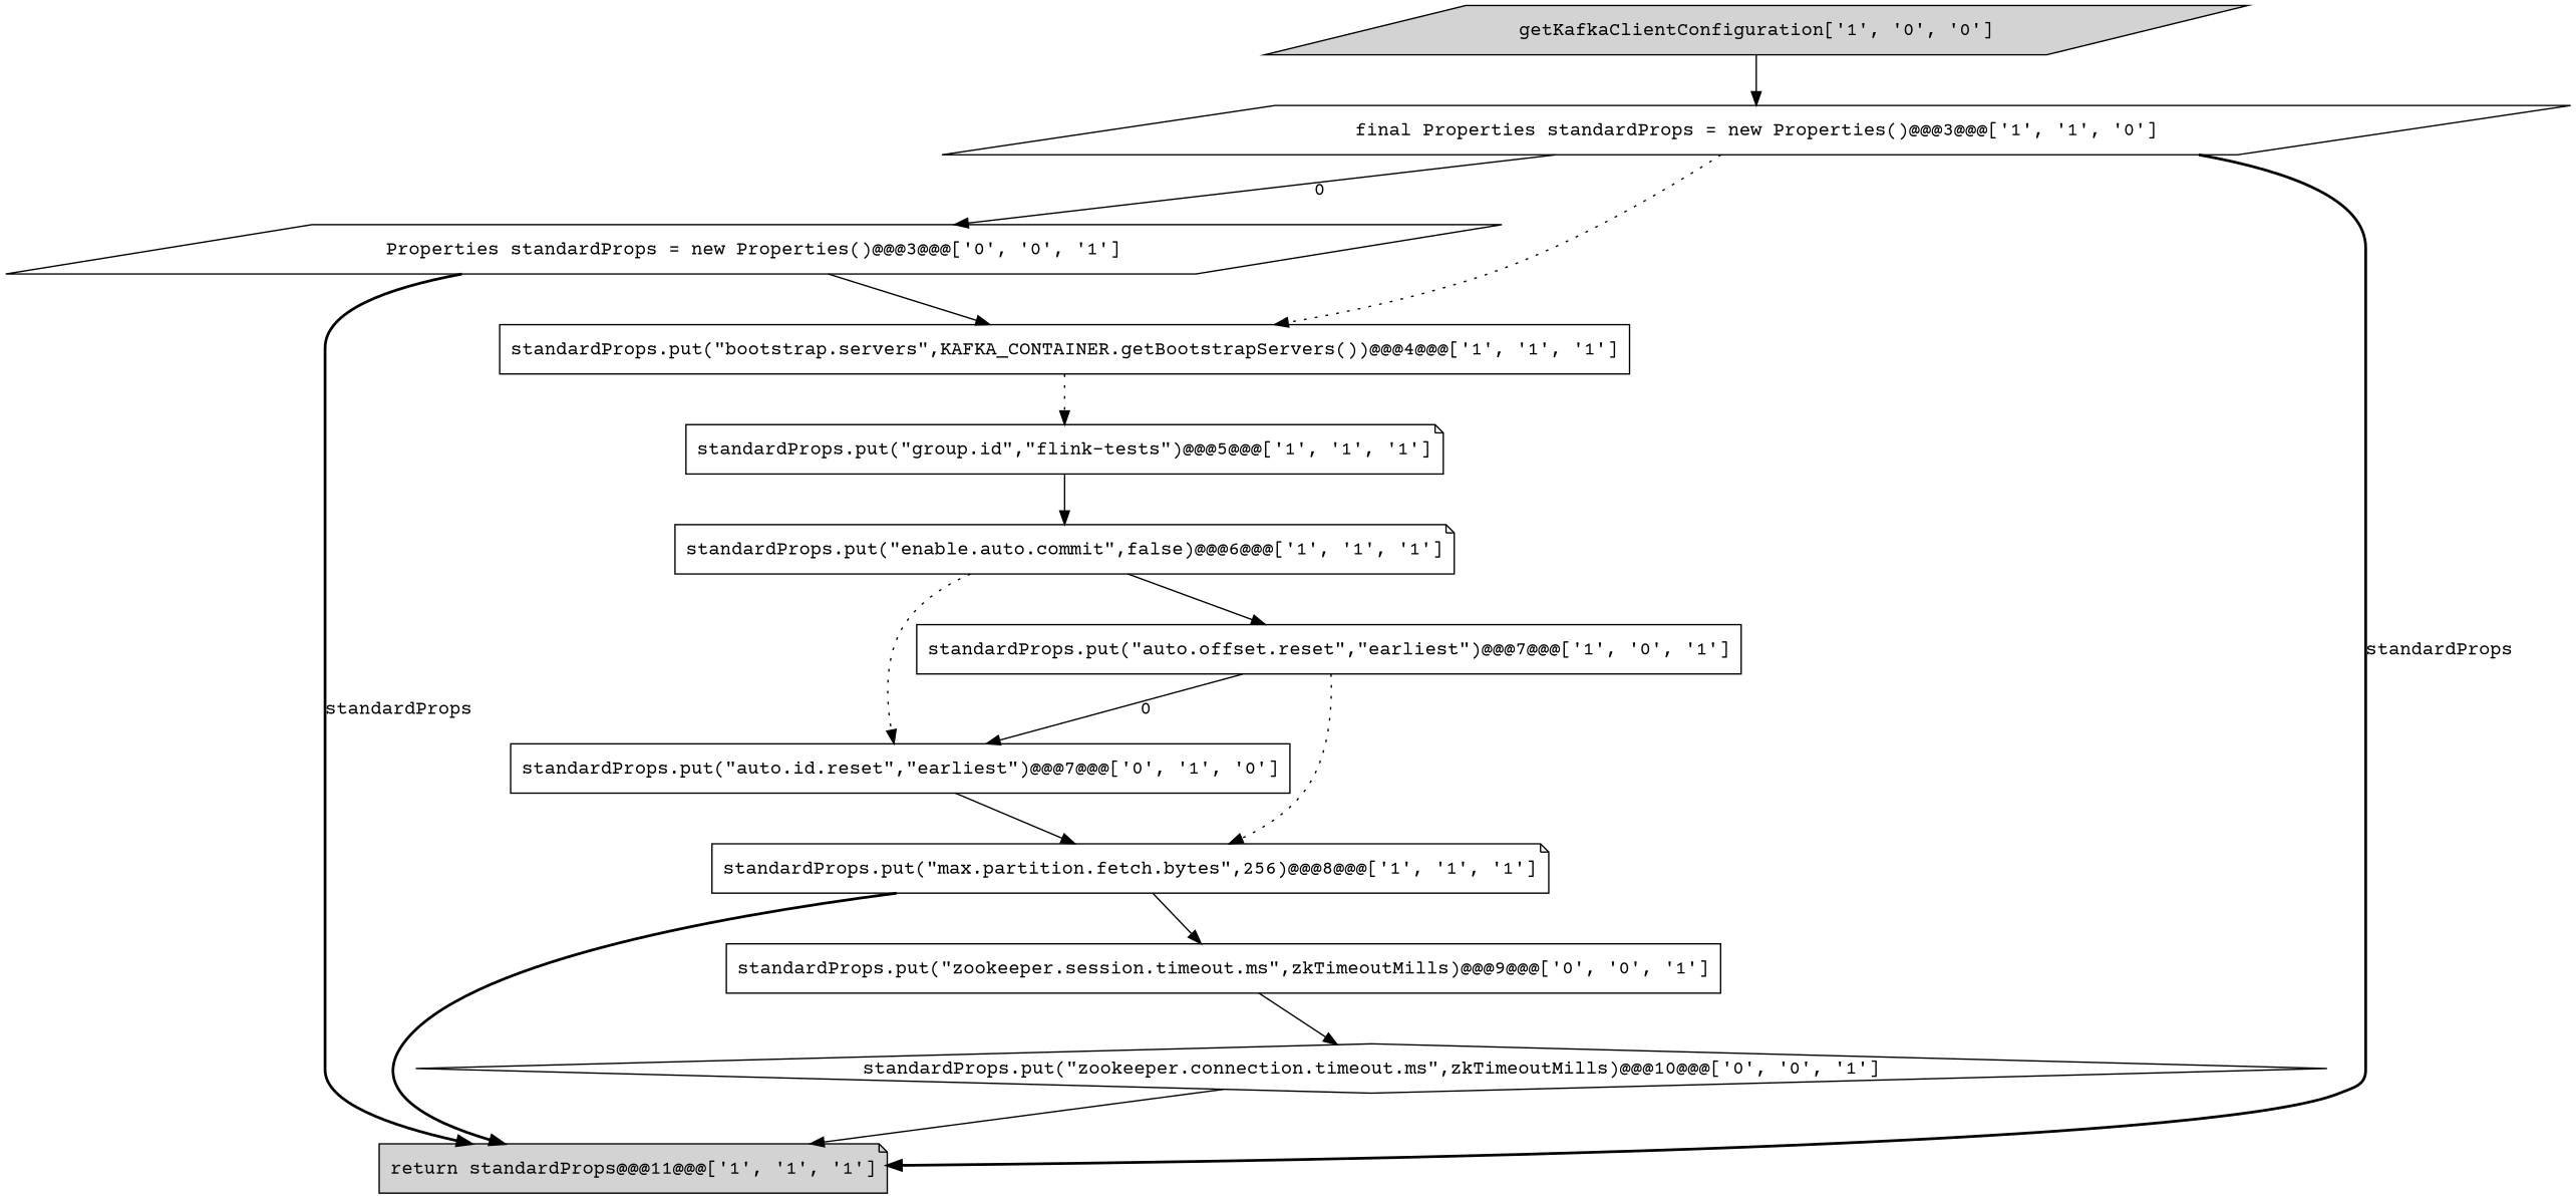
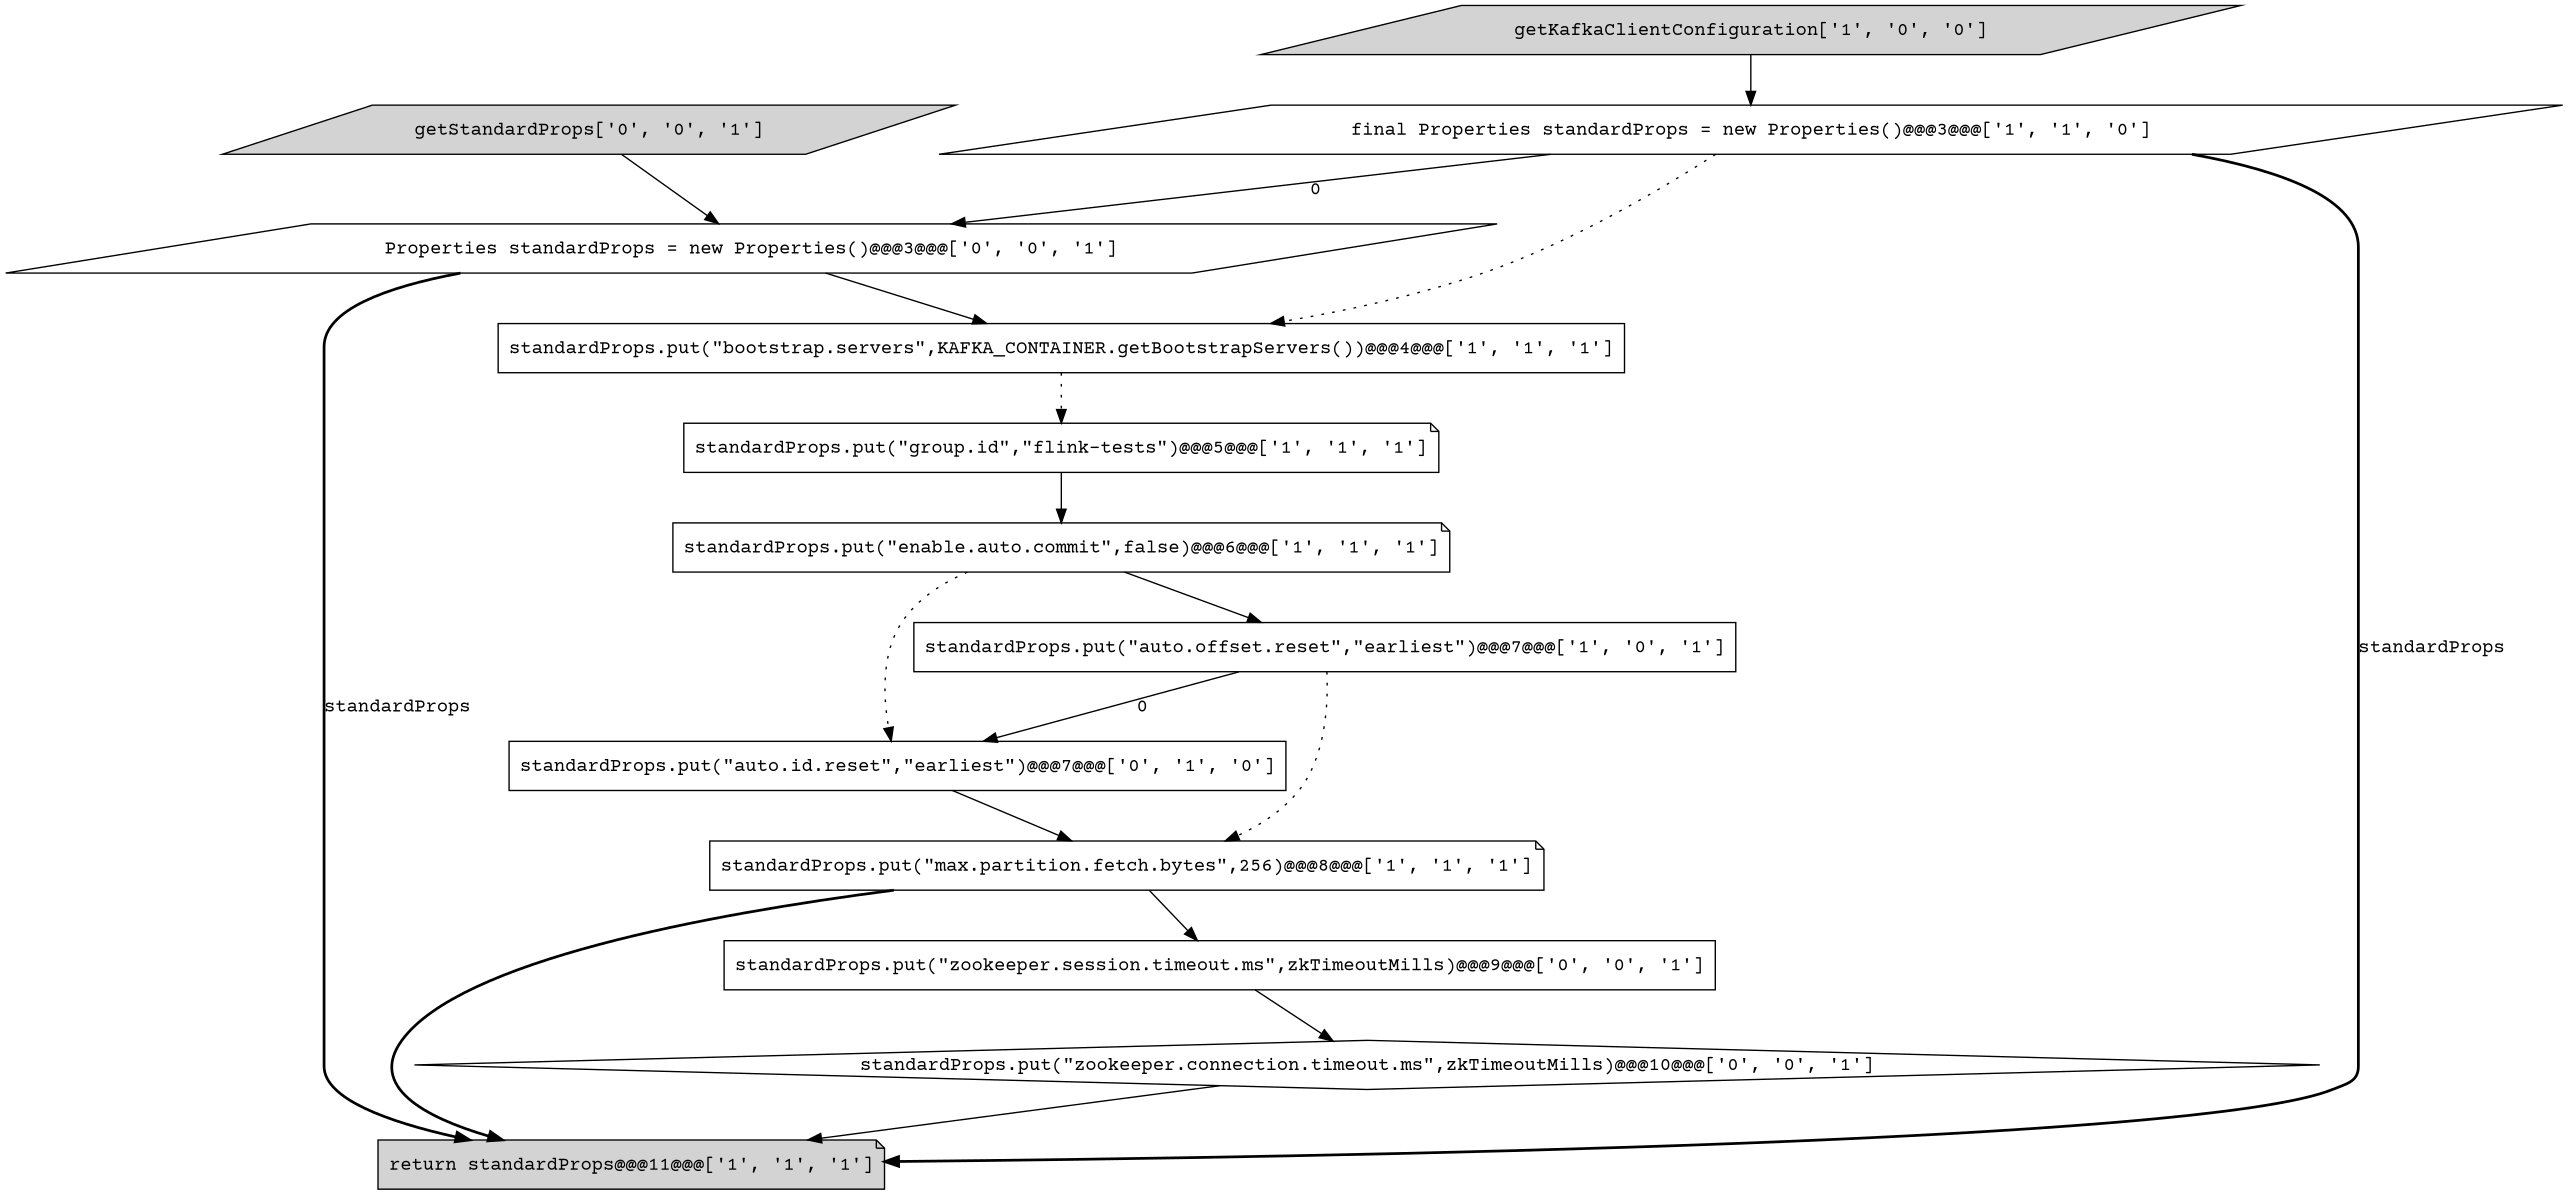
  digraph {
    fontname="Courier Prime"
    node [fillcolor=white fontname="Courier Prime" shape=parallelogram style=filled]
    edge [fontname="Courier Prime" style=solid]
+   n1 [fillcolor=lightgray label="getStandardProps['0', '0', '1']"]
    n2 [label="Properties standardProps = new Properties()@@@3@@@['0', '0', '1']"]
    n3 [fillcolor=lightgray label="return standardProps@@@11@@@['1', '1', '1']" shape=note]
    n4 [label="standardProps.put(\"bootstrap.servers\",KAFKA_CONTAINER.getBootstrapServers())@@@4@@@['1', '1', '1']" shape=box]
    n5 [label="standardProps.put(\"max.partition.fetch.bytes\",256)@@@8@@@['1', '1', '1']" shape=note]
    n6 [label="standardProps.put(\"zookeeper.session.timeout.ms\",zkTimeoutMills)@@@9@@@['0', '0', '1']" shape=box]
    n7 [label="standardProps.put(\"zookeeper.connection.timeout.ms\",zkTimeoutMills)@@@10@@@['0', '0', '1']" shape=diamond]
    n8 [label="final Properties standardProps = new Properties()@@@3@@@['1', '1', '0']"]
    n9 [label="standardProps.put(\"group.id\",\"flink-tests\")@@@5@@@['1', '1', '1']" shape=note]
    n10 [label="standardProps.put(\"enable.auto.commit\",false)@@@6@@@['1', '1', '1']" shape=note]
    n11 [label="standardProps.put(\"auto.id.reset\",\"earliest\")@@@7@@@['0', '1', '0']" shape=box]
    n12 [label="standardProps.put(\"auto.offset.reset\",\"earliest\")@@@7@@@['1', '0', '1']" shape=box]
    n13 [fillcolor=lightgray label="getKafkaClientConfiguration['1', '0', '0']"]
+   n1 -> n2
    n2 -> n3 [label=standardProps style=bold]
    n2 -> n4
    n4 -> n9 [style=dotted]
    n5 -> n3 [style=bold]
    n5 -> n6
    n6 -> n7
    n7 -> n3
    n8 -> n2 [label=0]
    n8 -> n3 [label=standardProps style=bold]
    n8 -> n4 [style=dotted]
    n9 -> n10
    n10 -> n11 [style=dotted]
    n10 -> n12
    n11 -> n5
    n12 -> n5 [style=dotted]
    n12 -> n11 [label=0]
    n13 -> n8
  }
